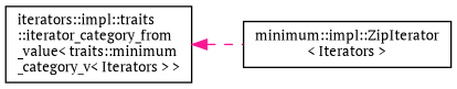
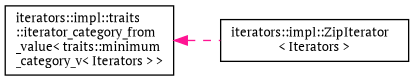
  digraph {
    rankdir=LR
    fontname="PT Serif"
    node [color=black fillcolor=white fontname="PT Serif" fontsize=10 shape=record style=filled]
    n1 [height=0.2 label="iterators::impl::traits\l::iterator_category_from\l_value\< traits::minimum\l_category_v\< Iterators \> \>" width=0.4]
-   n2 [height=0.2 label="minimum::impl::ZipIterator\l\< Iterators \>" width=0.4]
+   n2 [height=0.2 label="iterators::impl::ZipIterator\l\< Iterators \>" width=0.4]
    n1 -> n2 [color=deeppink dir=back fontname="PT Serif" fontsize=10 labelfontname=Helvetica labelfontsize=10 style=dashed]
  }
